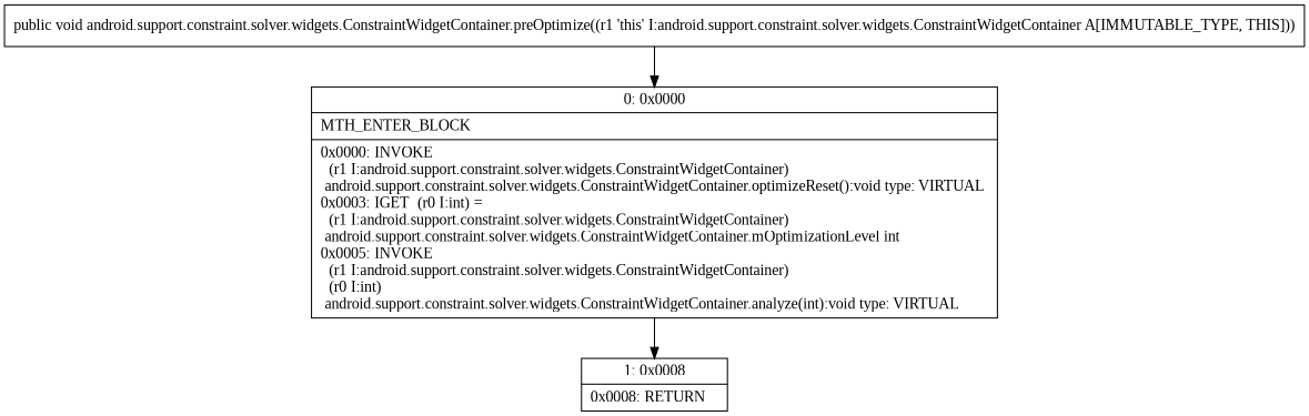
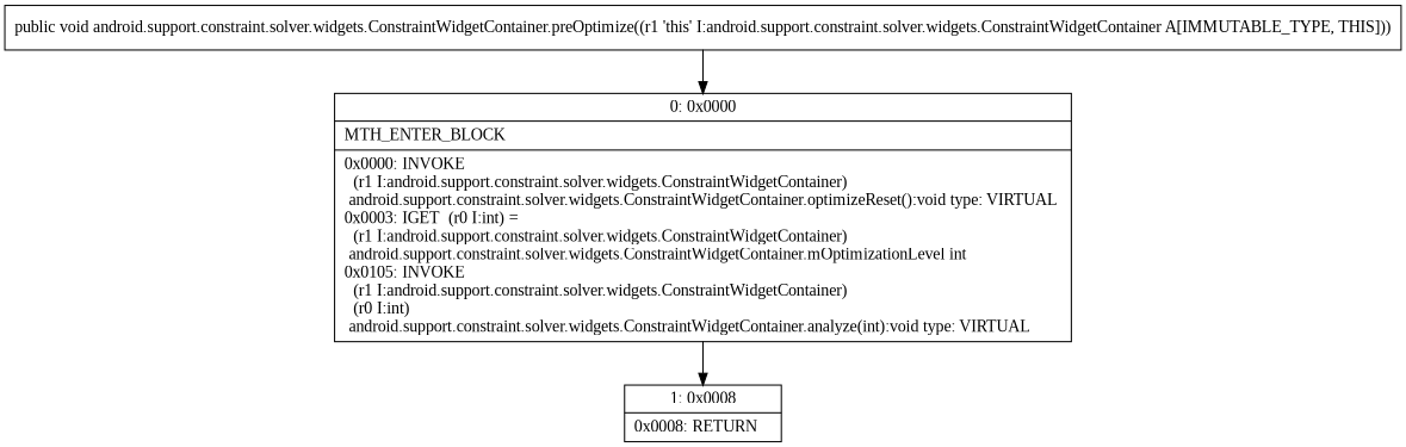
  digraph {
    fontname="Liberation Serif"
    node [shape=record fontname="Liberation Serif"]
    edge [fontname="Liberation Serif"]
-   n1 [label="{0\:\ 0x0000|MTH_ENTER_BLOCK\l|0x0000: INVOKE  \l  (r1 I:android.support.constraint.solver.widgets.ConstraintWidgetContainer)\l android.support.constraint.solver.widgets.ConstraintWidgetContainer.optimizeReset():void type: VIRTUAL \l0x0003: IGET  (r0 I:int) = \l  (r1 I:android.support.constraint.solver.widgets.ConstraintWidgetContainer)\l android.support.constraint.solver.widgets.ConstraintWidgetContainer.mOptimizationLevel int \l0x0005: INVOKE  \l  (r1 I:android.support.constraint.solver.widgets.ConstraintWidgetContainer)\l  (r0 I:int)\l android.support.constraint.solver.widgets.ConstraintWidgetContainer.analyze(int):void type: VIRTUAL \l}"]
+   n1 [label="{0\:\ 0x0000|MTH_ENTER_BLOCK\l|0x0000: INVOKE  \l  (r1 I:android.support.constraint.solver.widgets.ConstraintWidgetContainer)\l android.support.constraint.solver.widgets.ConstraintWidgetContainer.optimizeReset():void type: VIRTUAL \l0x0003: IGET  (r0 I:int) = \l  (r1 I:android.support.constraint.solver.widgets.ConstraintWidgetContainer)\l android.support.constraint.solver.widgets.ConstraintWidgetContainer.mOptimizationLevel int \l0x0105: INVOKE  \l  (r1 I:android.support.constraint.solver.widgets.ConstraintWidgetContainer)\l  (r0 I:int)\l android.support.constraint.solver.widgets.ConstraintWidgetContainer.analyze(int):void type: VIRTUAL \l}"]
    n2 [label="{1\:\ 0x0008|0x0008: RETURN   \l}"]
    n3 [label="{public void android.support.constraint.solver.widgets.ConstraintWidgetContainer.preOptimize((r1 'this' I:android.support.constraint.solver.widgets.ConstraintWidgetContainer A[IMMUTABLE_TYPE, THIS])) }"]
    n1 -> n2
    n3 -> n1
  }
